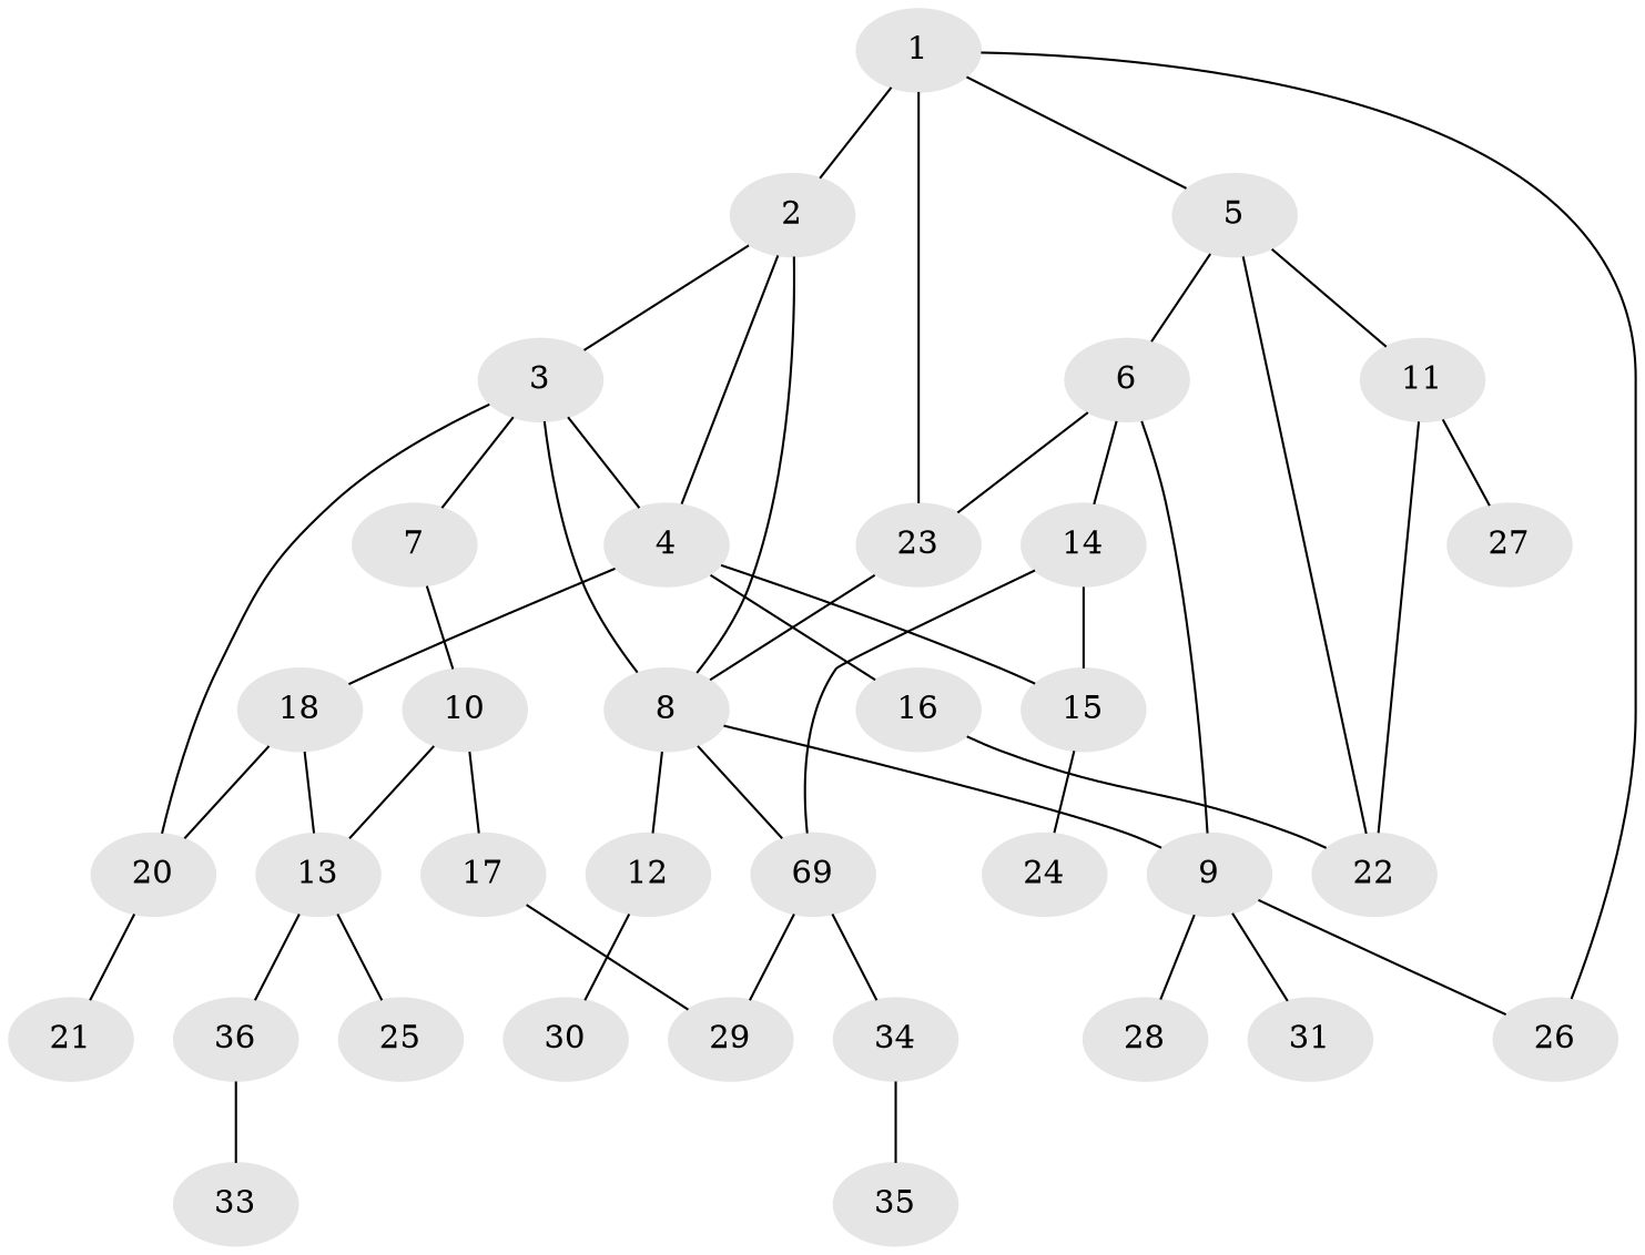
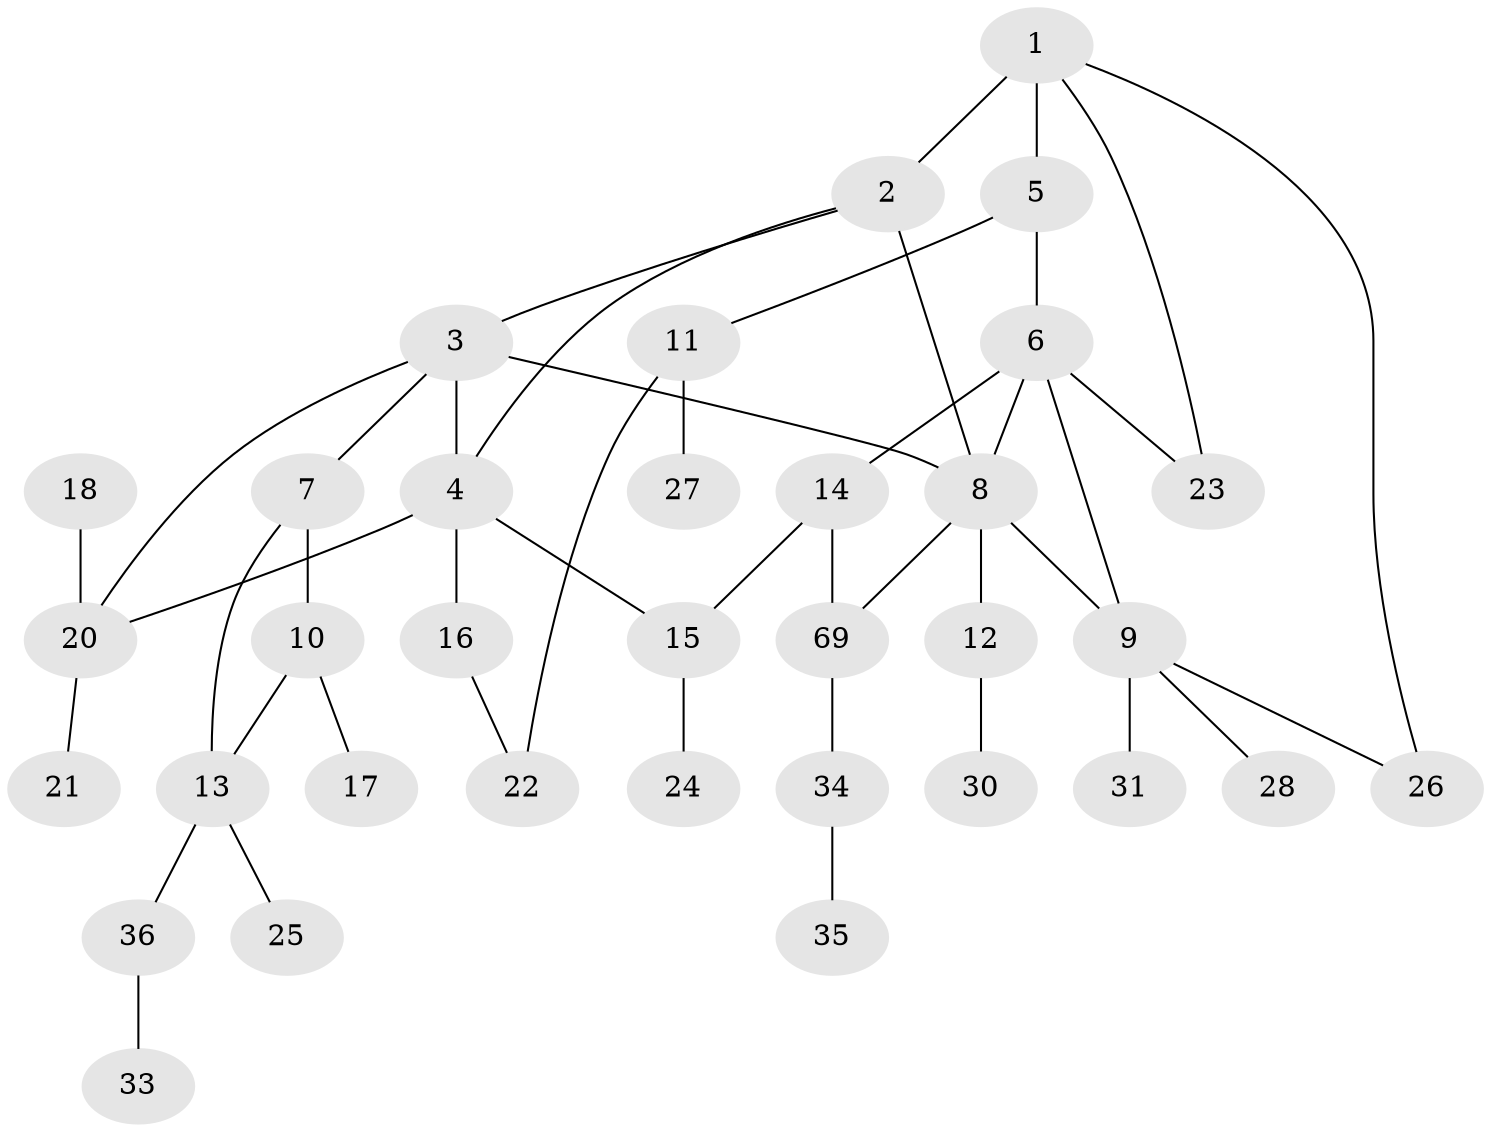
  graph {
    node [color=gray90 style=filled]
    edge [weight=1.0]
    1
    2
    5
    23
    26
    3
    4
    8
    6
    11
    22
    7
    20
    16
    15
    18
    9
    12
    n19 [label=69]
    10
    13
    21
    24
    14
    27
    28
    31
    17
    25
    n30 [label=36]
    30
-   29
    34
    33
    35
    1 -- 2 [weight=2.0]
    1 -- 5
    1 -- 23
    1 -- 26
    2 -- 3
    2 -- 4
    2 -- 8
    5 -- 6
    5 -- 11
-   5 -- 22
    3 -- 4
    3 -- 8
    3 -- 7
    3 -- 20
    4 -- 16
    4 -- 15
-   4 -- 18
+   4 -- 20
    8 -- 9
    8 -- 12
    8 -- n19
    6 -- 23
-   23 -- 8
+   6 -- 8
    6 -- 9
    6 -- 14
    11 -- 22
    11 -- 27
    7 -- 10
-   18 -- 13
+   7 -- 13
    20 -- 21
    16 -- 22
    15 -- 24
    18 -- 20
    9 -- 26
    9 -- 28
    9 -- 31
    12 -- 30
-   n19 -- 29
    n19 -- 34 [weight=2.0]
    10 -- 13
    10 -- 17
    13 -- 25
    13 -- n30
    14 -- 15
    14 -- n19
-   17 -- 29
    n30 -- 33
    34 -- 35
  }
